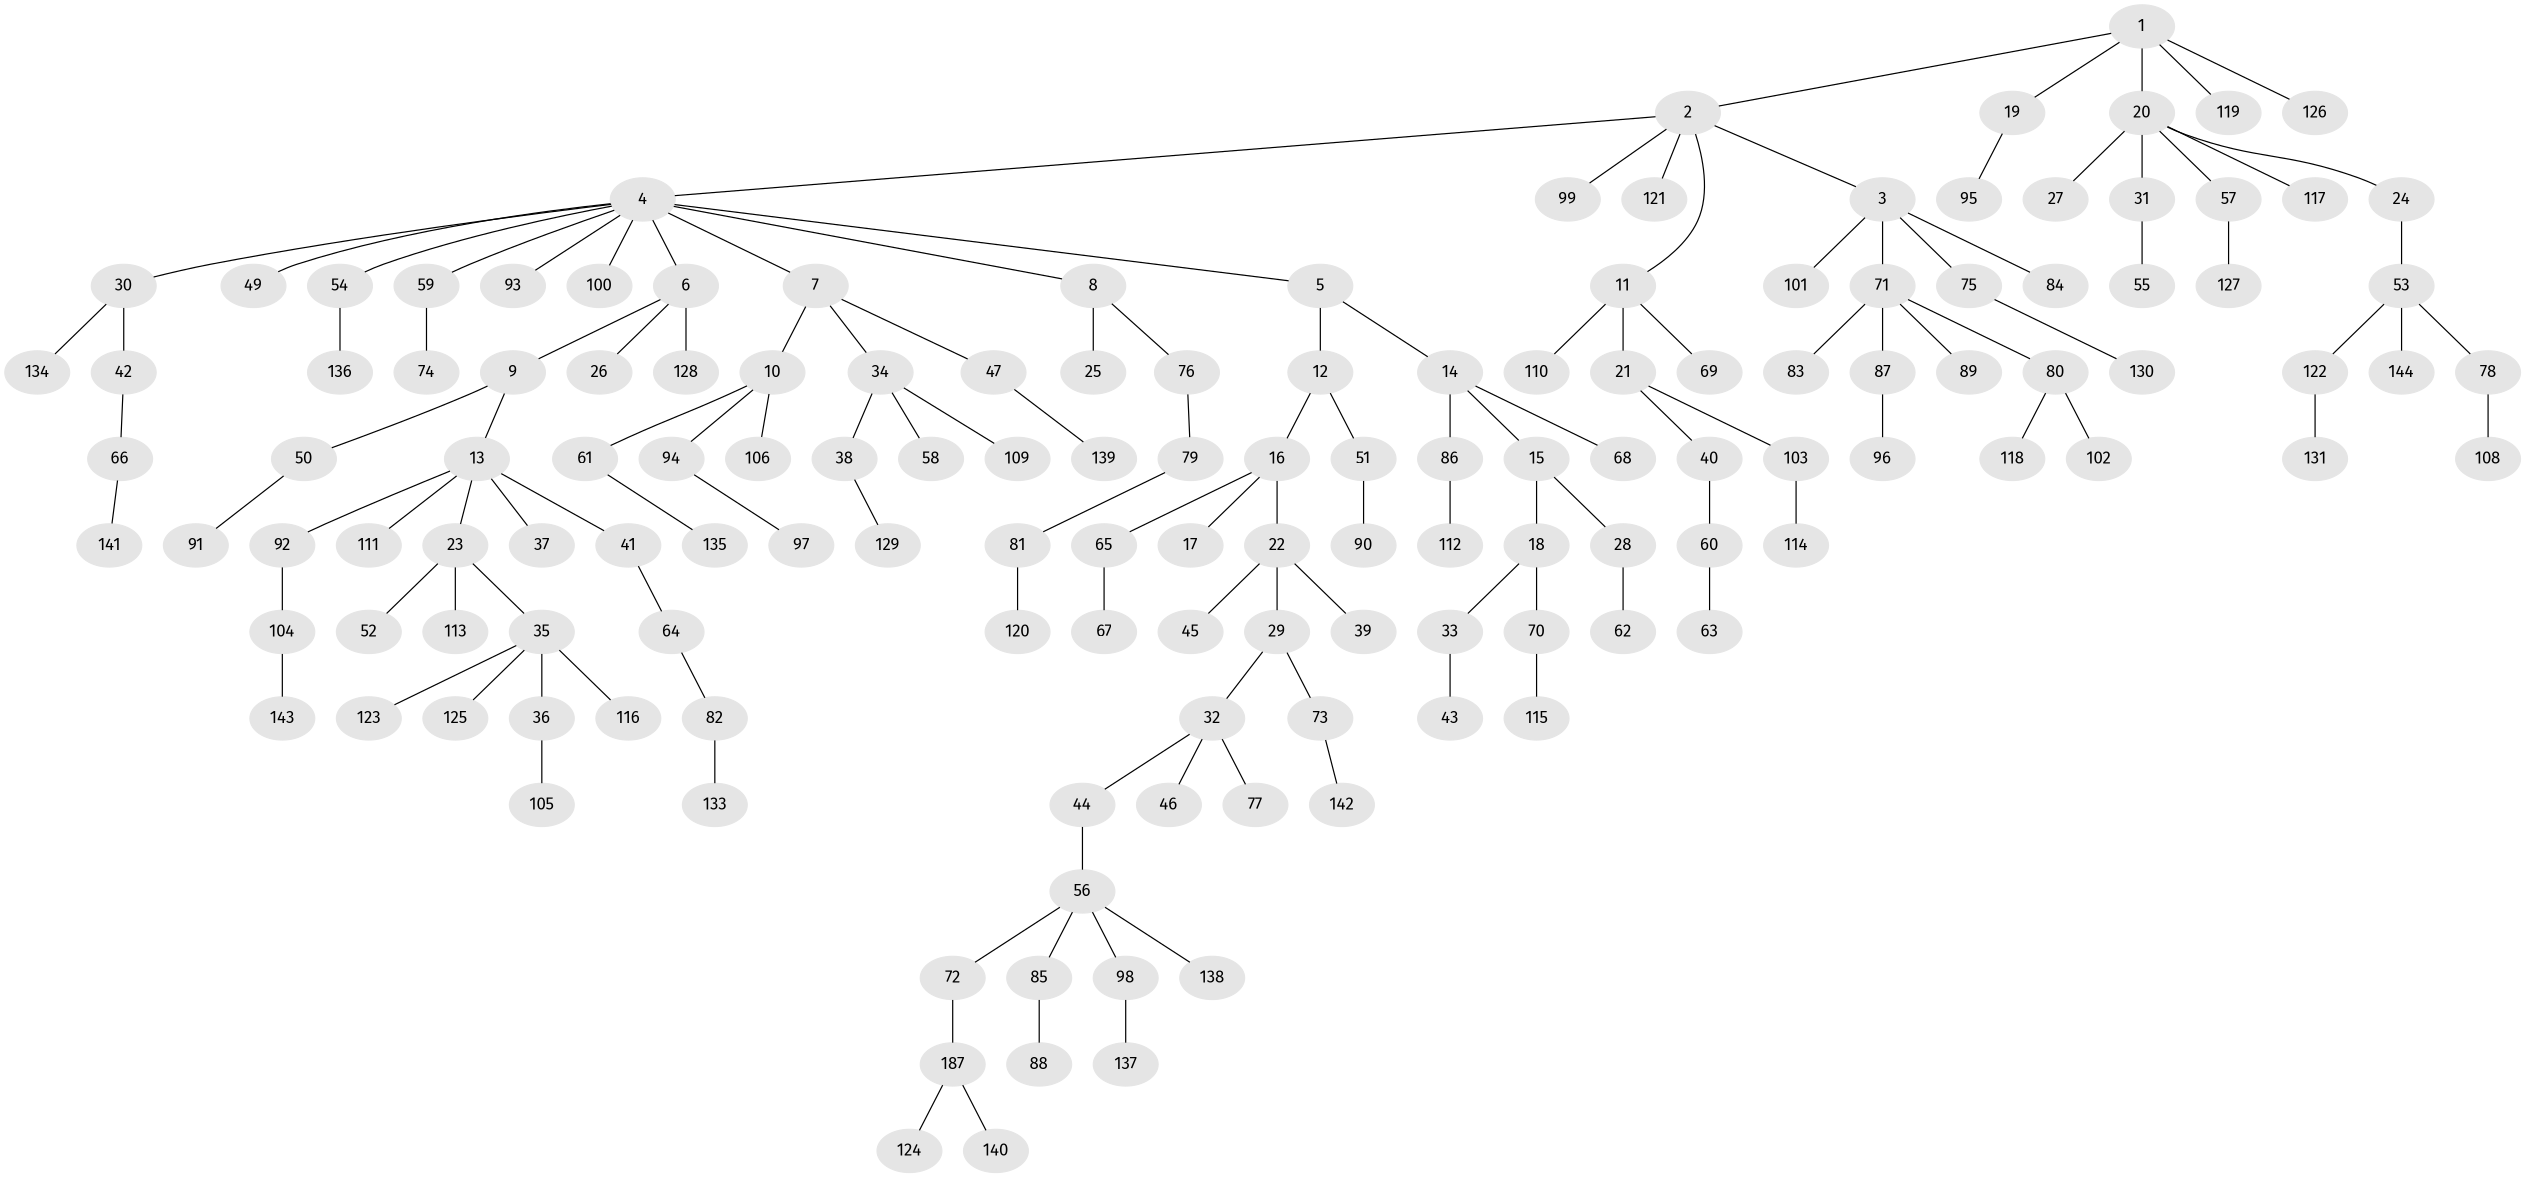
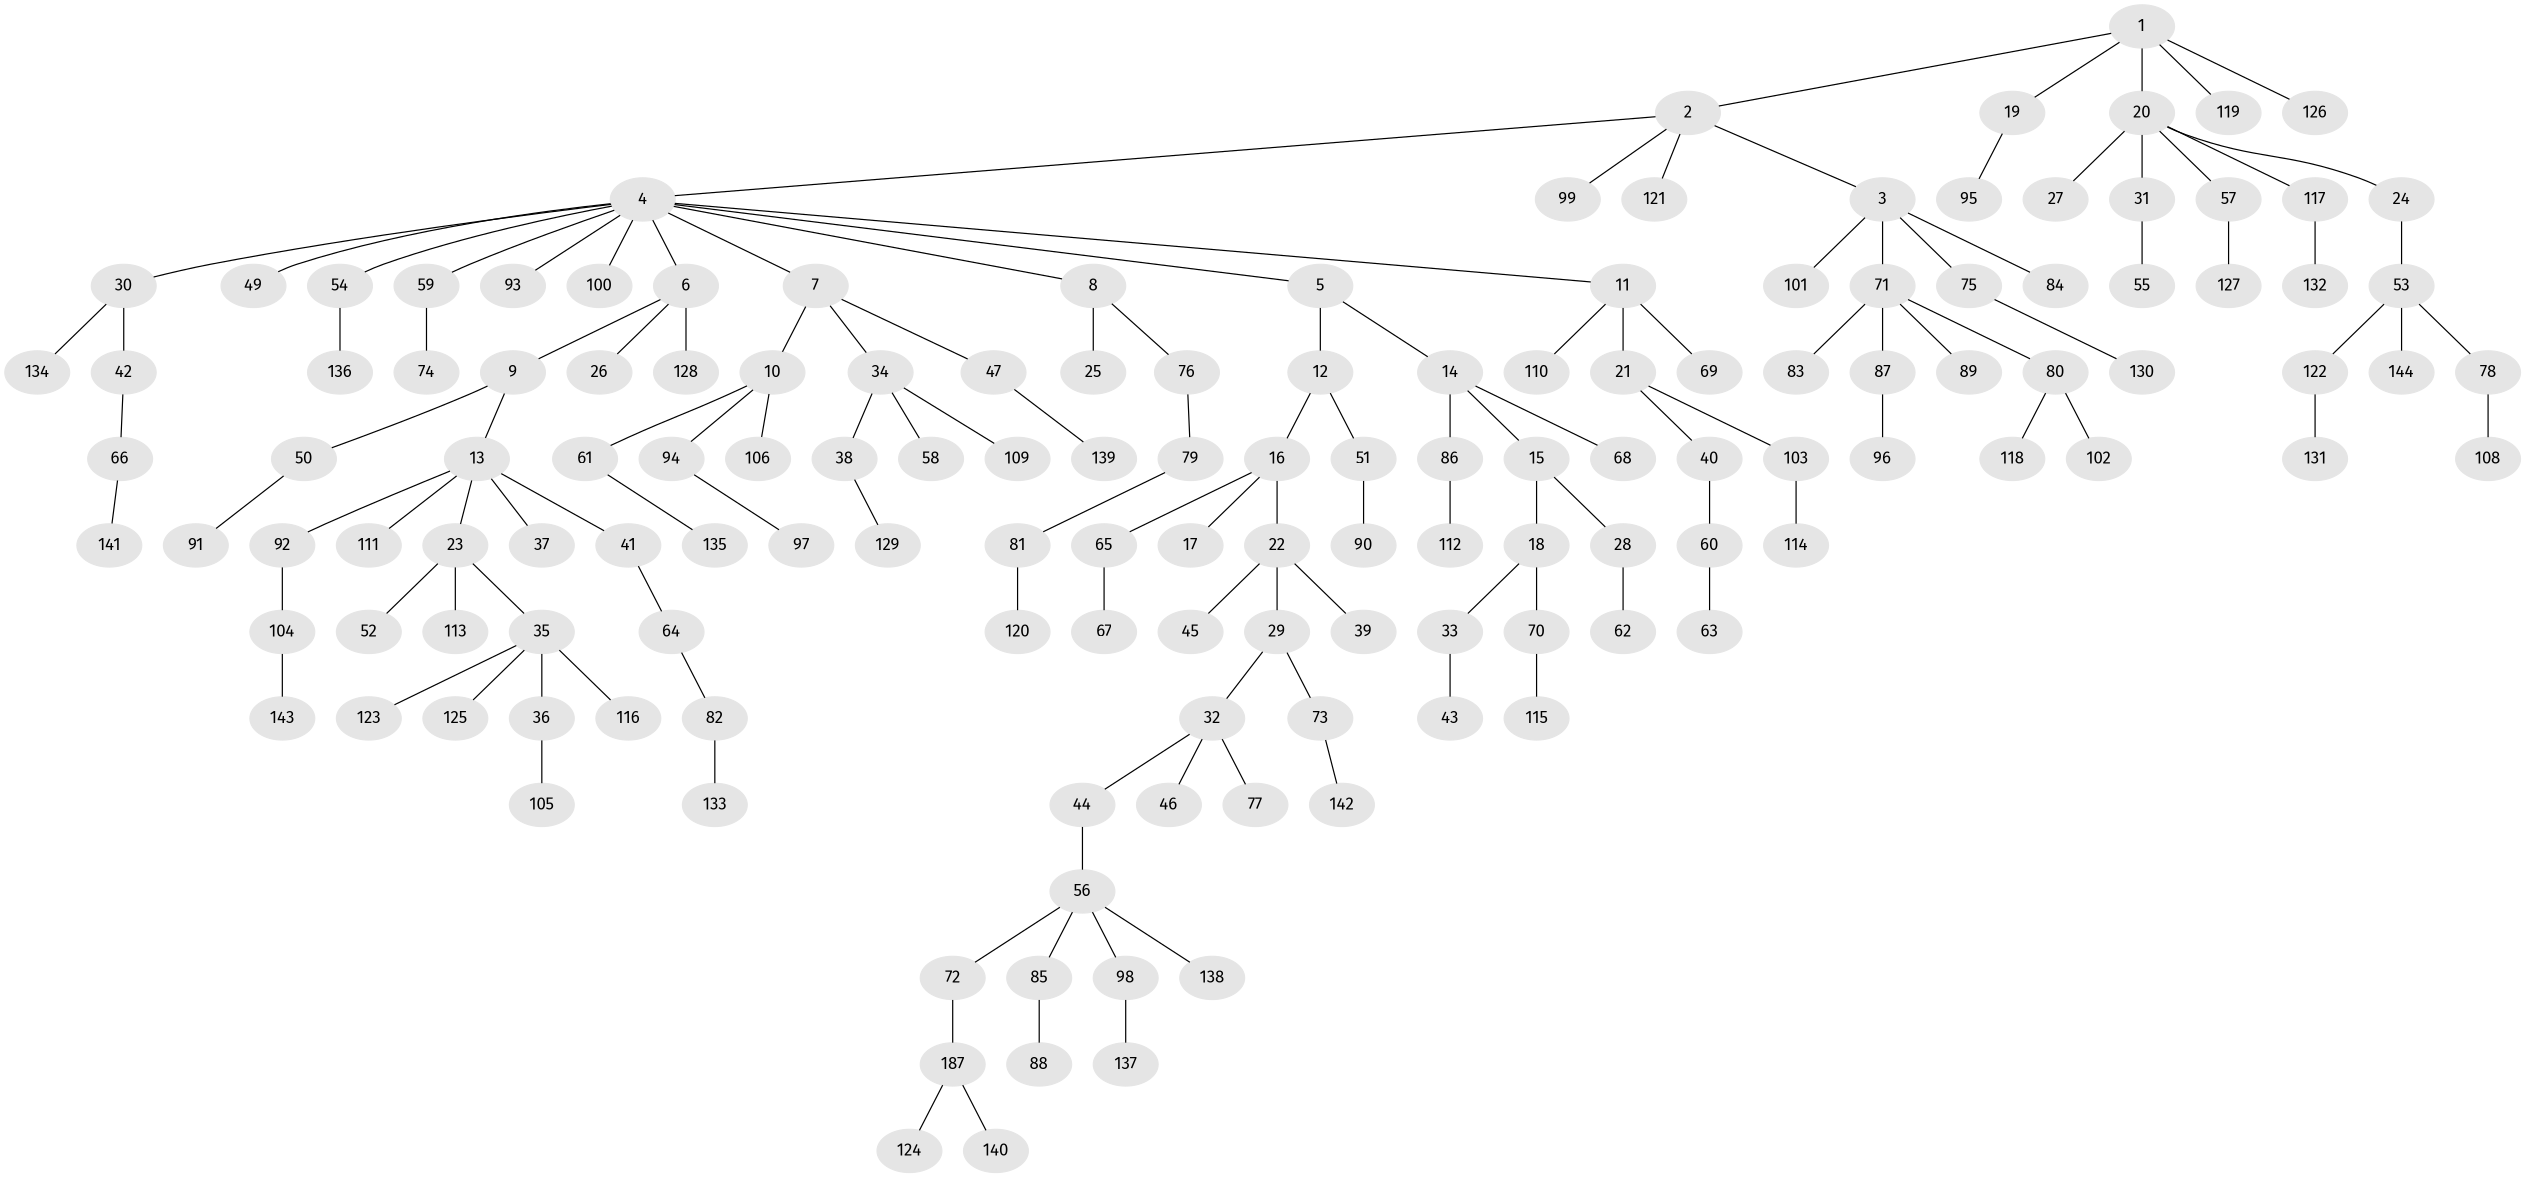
  graph {
    fontname="Fira Sans"
    node [color=gray90 fontname="Fira Sans" style=filled]
    edge [fontname="Fira Sans"]
    1
    2
    19
    20
    119
    126
    3
    4
    99
    121
    95
    24
    27
    31
    57
    117
    71
    75
    84
    101
    5
    6
    7
    8
    11
    30
    49
    54
    59
    93
    100
    80
    83
    87
    89
    130
    12
    14
    9
    26
    128
    10
    34
    47
    25
    76
    21
    69
    110
    42
    134
    136
    74
    16
    51
    15
    68
    86
    13
    50
    61
    94
    106
    38
    58
    109
    139
    79
    23
    37
    41
    92
    111
    91
    135
    97
    40
    103
    17
    22
    65
    90
    35
    52
    113
    64
    104
    18
    28
    112
    33
    70
    62
    29
    39
    45
    67
    43
    115
    53
    55
    127
+   132
    60
    114
    32
    73
    36
    116
    123
    125
    78
    122
    144
    44
    46
    77
    142
    66
    56
    129
    105
    63
    82
    141
    72
    85
    98
    138
    108
    131
    n132 [label=187]
    88
    137
    133
    102
    118
    96
    124
    140
    81
    120
    143
    1 -- 2
    1 -- 19
    1 -- 20
    1 -- 119
    1 -- 126
    2 -- 3
    2 -- 4
    2 -- 99
    2 -- 121
    19 -- 95
    20 -- 24
    20 -- 27
    20 -- 31
    20 -- 57
    20 -- 117
    3 -- 71
    3 -- 75
    3 -- 84
    3 -- 101
    4 -- 5
    4 -- 6
    4 -- 7
    4 -- 8
-   2 -- 11
+   4 -- 11
    4 -- 30
    4 -- 49
    4 -- 54
    4 -- 59
    4 -- 93
    4 -- 100
    24 -- 53
    31 -- 55
    57 -- 127
+   117 -- 132
    71 -- 80
    71 -- 83
    71 -- 87
    71 -- 89
    75 -- 130
    5 -- 12
    5 -- 14
    6 -- 9
    6 -- 26
    6 -- 128
    7 -- 10
    7 -- 34
    7 -- 47
    8 -- 25
    8 -- 76
    11 -- 21
    11 -- 69
    11 -- 110
    30 -- 42
    30 -- 134
    54 -- 136
    59 -- 74
    80 -- 102
    80 -- 118
    87 -- 96
    12 -- 16
    12 -- 51
    14 -- 15
    14 -- 68
    14 -- 86
    9 -- 13
    9 -- 50
    10 -- 61
    10 -- 94
    10 -- 106
    34 -- 38
    34 -- 58
    34 -- 109
    47 -- 139
    76 -- 79
    21 -- 40
    21 -- 103
    42 -- 66
    16 -- 17
    16 -- 22
    16 -- 65
    51 -- 90
    15 -- 18
    15 -- 28
    86 -- 112
    13 -- 23
    13 -- 37
    13 -- 41
    13 -- 92
    13 -- 111
    50 -- 91
    61 -- 135
    94 -- 97
    38 -- 129
    79 -- 81
    23 -- 35
    23 -- 52
    23 -- 113
    41 -- 64
    92 -- 104
    40 -- 60
    103 -- 114
    22 -- 29
    22 -- 39
    22 -- 45
    65 -- 67
    35 -- 36
    35 -- 116
    35 -- 123
    35 -- 125
    64 -- 82
    104 -- 143
    18 -- 33
    18 -- 70
    28 -- 62
    33 -- 43
    70 -- 115
    29 -- 32
    29 -- 73
    53 -- 78
    53 -- 122
    53 -- 144
    60 -- 63
    32 -- 44
    32 -- 46
    32 -- 77
    73 -- 142
    36 -- 105
    78 -- 108
    122 -- 131
    44 -- 56
    66 -- 141
    56 -- 72
    56 -- 85
    56 -- 98
    56 -- 138
    82 -- 133
    72 -- n132
    85 -- 88
    98 -- 137
    n132 -- 124
    n132 -- 140
    81 -- 120
  }
